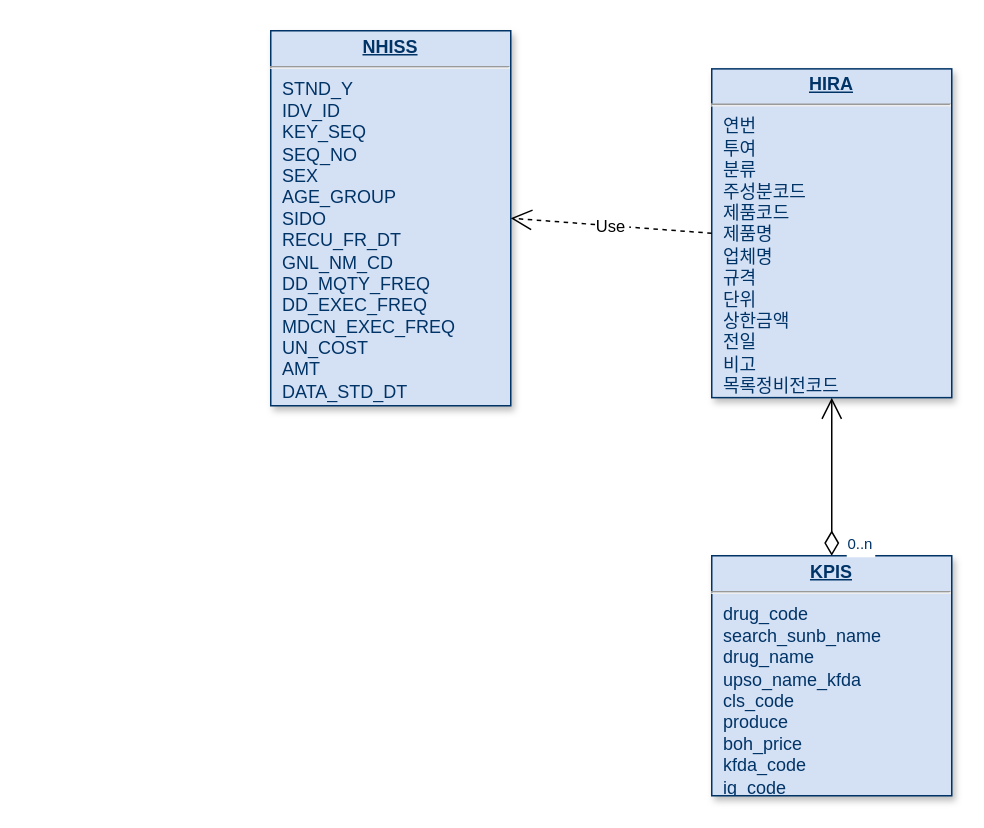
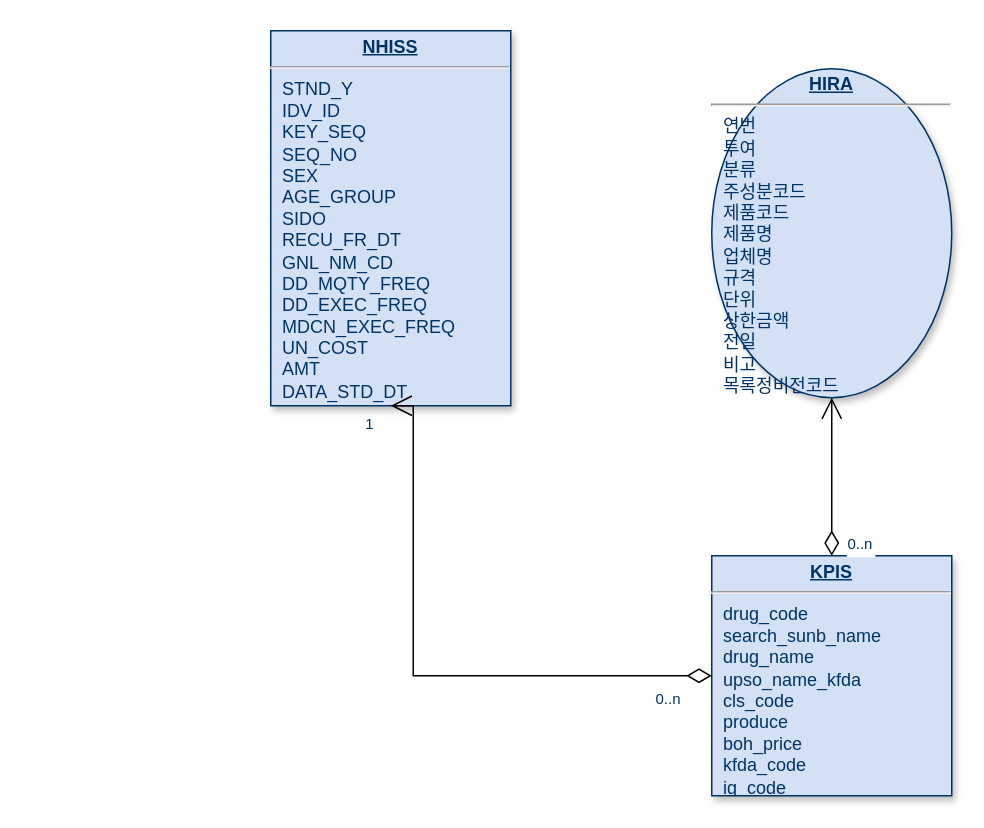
  <mxCell id="0" />
  <mxCell id="1" parent="0" />
  <mxCell id="2" value="&lt;p style=&quot;margin: 0px ; margin-top: 4px ; text-align: center ; text-decoration: underline&quot;&gt;&lt;strong&gt;KPIS&lt;/strong&gt;&lt;/p&gt;&lt;hr&gt;&lt;p style=&quot;margin: 0px ; margin-left: 8px&quot;&gt;drug_code&lt;/p&gt;&lt;p style=&quot;margin: 0px ; margin-left: 8px&quot;&gt;search_sunb_name&lt;/p&gt;&lt;p style=&quot;margin: 0px ; margin-left: 8px&quot;&gt;drug_name&lt;/p&gt;&lt;p style=&quot;margin: 0px ; margin-left: 8px&quot;&gt;upso_name_kfda&lt;/p&gt;&lt;p style=&quot;margin: 0px ; margin-left: 8px&quot;&gt;cls_code&lt;/p&gt;&lt;p style=&quot;margin: 0px ; margin-left: 8px&quot;&gt;produce&lt;/p&gt;&lt;p style=&quot;margin: 0px ; margin-left: 8px&quot;&gt;boh_price&lt;/p&gt;&lt;p style=&quot;margin: 0px ; margin-left: 8px&quot;&gt;kfda_code&lt;/p&gt;&lt;p style=&quot;margin: 0px ; margin-left: 8px&quot;&gt;ig_code&lt;br&gt;&lt;/p&gt;" style="verticalAlign=top;align=left;overflow=fill;fontSize=12;fontFamily=Helvetica;html=1;strokeColor=#003366;shadow=1;fillColor=#D4E1F5;fontColor=#003366" parent="1" vertex="1"><mxGeometry x="314" y="370" width="160" height="160" as="geometry" /></mxCell>
- <mxCell id="3" value="&lt;p style=&quot;margin: 0px ; margin-top: 4px ; text-align: center ; text-decoration: underline&quot;&gt;&lt;b&gt;HIRA&lt;/b&gt;&lt;/p&gt;&lt;hr&gt;&lt;p style=&quot;margin: 0px 0px 0px 8px&quot;&gt;연번&lt;/p&gt;&lt;p style=&quot;margin: 0px 0px 0px 8px&quot;&gt;투여&lt;/p&gt;&lt;p style=&quot;margin: 0px 0px 0px 8px&quot;&gt;분류&lt;/p&gt;&lt;p style=&quot;margin: 0px 0px 0px 8px&quot;&gt;주성분코드&lt;/p&gt;&lt;p style=&quot;margin: 0px 0px 0px 8px&quot;&gt;제품코드&lt;/p&gt;&lt;p style=&quot;margin: 0px 0px 0px 8px&quot;&gt;제품명&lt;/p&gt;&lt;p style=&quot;margin: 0px 0px 0px 8px&quot;&gt;업체명&lt;/p&gt;&lt;p style=&quot;margin: 0px 0px 0px 8px&quot;&gt;규격&lt;/p&gt;&lt;p style=&quot;margin: 0px 0px 0px 8px&quot;&gt;단위&lt;/p&gt;&lt;p style=&quot;margin: 0px 0px 0px 8px&quot;&gt;상한금액&lt;/p&gt;&lt;p style=&quot;margin: 0px 0px 0px 8px&quot;&gt;전일&lt;/p&gt;&lt;p style=&quot;margin: 0px 0px 0px 8px&quot;&gt;비고&lt;/p&gt;&lt;p style=&quot;margin: 0px 0px 0px 8px&quot;&gt;목록정비전코드&lt;br&gt;&lt;/p&gt;" style="verticalAlign=top;align=left;overflow=fill;fontSize=12;fontFamily=Helvetica;html=1;strokeColor=#003366;shadow=1;fillColor=#D4E1F5;fontColor=#003366" parent="1" vertex="1"><mxGeometry x="314" y="45.41" width="160" height="219.18" as="geometry" /></mxCell>
+ <mxCell id="3" value="&lt;p style=&quot;margin: 0px ; margin-top: 4px ; text-align: center ; text-decoration: underline&quot;&gt;&lt;b&gt;HIRA&lt;/b&gt;&lt;/p&gt;&lt;hr&gt;&lt;p style=&quot;margin: 0px 0px 0px 8px&quot;&gt;연번&lt;/p&gt;&lt;p style=&quot;margin: 0px 0px 0px 8px&quot;&gt;투여&lt;/p&gt;&lt;p style=&quot;margin: 0px 0px 0px 8px&quot;&gt;분류&lt;/p&gt;&lt;p style=&quot;margin: 0px 0px 0px 8px&quot;&gt;주성분코드&lt;/p&gt;&lt;p style=&quot;margin: 0px 0px 0px 8px&quot;&gt;제품코드&lt;/p&gt;&lt;p style=&quot;margin: 0px 0px 0px 8px&quot;&gt;제품명&lt;/p&gt;&lt;p style=&quot;margin: 0px 0px 0px 8px&quot;&gt;업체명&lt;/p&gt;&lt;p style=&quot;margin: 0px 0px 0px 8px&quot;&gt;규격&lt;/p&gt;&lt;p style=&quot;margin: 0px 0px 0px 8px&quot;&gt;단위&lt;/p&gt;&lt;p style=&quot;margin: 0px 0px 0px 8px&quot;&gt;상한금액&lt;/p&gt;&lt;p style=&quot;margin: 0px 0px 0px 8px&quot;&gt;전일&lt;/p&gt;&lt;p style=&quot;margin: 0px 0px 0px 8px&quot;&gt;비고&lt;/p&gt;&lt;p style=&quot;margin: 0px 0px 0px 8px&quot;&gt;목록정비전코드&lt;br&gt;&lt;/p&gt;" style="ellipse;verticalAlign=top;align=left;overflow=fill;fontSize=12;fontFamily=Helvetica;html=1;strokeColor=#003366;shadow=1;fillColor=#D4E1F5;fontColor=#003366;" parent="1" vertex="1"><mxGeometry x="314" y="45.41" width="160" height="219.18" as="geometry" /></mxCell>
  <mxCell id="4" value="&lt;p style=&quot;margin: 0px ; margin-top: 4px ; text-align: center ; text-decoration: underline&quot;&gt;&lt;strong&gt;NHISS&lt;/strong&gt;&lt;/p&gt;&lt;hr&gt;&lt;p style=&quot;margin: 0px ; margin-left: 8px&quot;&gt;STND_Y&lt;/p&gt;&lt;p style=&quot;margin: 0px ; margin-left: 8px&quot;&gt;IDV_ID&lt;/p&gt;&lt;p style=&quot;margin: 0px ; margin-left: 8px&quot;&gt;KEY_SEQ&lt;/p&gt;&lt;p style=&quot;margin: 0px ; margin-left: 8px&quot;&gt;SEQ_NO&lt;/p&gt;&lt;p style=&quot;margin: 0px ; margin-left: 8px&quot;&gt;SEX&lt;/p&gt;&lt;p style=&quot;margin: 0px ; margin-left: 8px&quot;&gt;AGE_GROUP&lt;/p&gt;&lt;p style=&quot;margin: 0px ; margin-left: 8px&quot;&gt;SIDO&lt;/p&gt;&lt;p style=&quot;margin: 0px ; margin-left: 8px&quot;&gt;RECU_FR_DT&lt;/p&gt;&lt;p style=&quot;margin: 0px ; margin-left: 8px&quot;&gt;GNL_NM_CD&lt;/p&gt;&lt;p style=&quot;margin: 0px ; margin-left: 8px&quot;&gt;DD_MQTY_FREQ&lt;/p&gt;&lt;p style=&quot;margin: 0px ; margin-left: 8px&quot;&gt;DD_EXEC_FREQ&lt;/p&gt;&lt;p style=&quot;margin: 0px ; margin-left: 8px&quot;&gt;MDCN_EXEC_FREQ&lt;/p&gt;&lt;p style=&quot;margin: 0px ; margin-left: 8px&quot;&gt;UN_COST&lt;/p&gt;&lt;p style=&quot;margin: 0px ; margin-left: 8px&quot;&gt;AMT&lt;/p&gt;&lt;p style=&quot;margin: 0px ; margin-left: 8px&quot;&gt;DATA_STD_DT&lt;br&gt;&lt;/p&gt;" style="verticalAlign=top;align=left;overflow=fill;fontSize=12;fontFamily=Helvetica;html=1;strokeColor=#003366;shadow=1;fillColor=#D4E1F5;fontColor=#003366" parent="1" vertex="1"><mxGeometry x="20" y="20" width="160" height="250" as="geometry" /></mxCell>
  <mxCell id="5" value="" style="endArrow=open;endSize=12;startArrow=diamondThin;startSize=14;startFill=0;edgeStyle=orthogonalEdgeStyle;rounded=0;exitX=0.5;exitY=0;exitDx=0;exitDy=0;entryX=0.5;entryY=1;entryDx=0;entryDy=0;" parent="1" source="2" target="3" edge="1"><mxGeometry x="519.36" y="180" as="geometry"><mxPoint x="-325.64" y="70" as="sourcePoint" /><mxPoint x="-165.64" y="70" as="targetPoint" /><Array as="points"><mxPoint x="394" y="340" /><mxPoint x="394" y="340" /></Array></mxGeometry></mxCell>
  <mxCell id="6" value="0..n" style="resizable=0;align=left;verticalAlign=top;labelBackgroundColor=#ffffff;fontSize=10;strokeColor=#003366;shadow=1;fillColor=#D4E1F5;fontColor=#003366" parent="5" connectable="0" vertex="1"><mxGeometry x="-1" relative="1" as="geometry"><mxPoint x="8.92" y="-20" as="offset" /></mxGeometry></mxCell>
  <mxCell id="7" value="" style="resizable=0;align=right;verticalAlign=top;labelBackgroundColor=#ffffff;fontSize=10;strokeColor=#003366;shadow=1;fillColor=#D4E1F5;fontColor=#003366" parent="5" connectable="0" vertex="1"><mxGeometry x="1" relative="1" as="geometry"><mxPoint x="-550" y="-160.0" as="offset" /></mxGeometry></mxCell>
- <mxCell id="11" value="Use" style="endArrow=open;endSize=12;dashed=1;exitX=0;exitY=0.5;exitDx=0;exitDy=0;entryX=1;entryY=0.5;entryDx=0;entryDy=0;" parent="1" source="3" target="4" edge="1"><mxGeometry x="430" y="50" as="geometry"><mxPoint x="-415" y="-60" as="sourcePoint" /><mxPoint x="-165" y="439" as="targetPoint" /><Array as="points" /></mxGeometry></mxCell>
+ <mxCell id="8" value="" style="endArrow=open;endSize=12;startArrow=diamondThin;startSize=14;startFill=0;edgeStyle=orthogonalEdgeStyle;exitX=0;exitY=0.5;rounded=0;exitDx=0;exitDy=0;entryX=0.5;entryY=1;entryDx=0;entryDy=0;" parent="1" source="2" target="4" edge="1"><mxGeometry x="769.36" y="450" as="geometry"><mxPoint x="-75.64" y="340" as="sourcePoint" /><mxPoint x="84.36" y="340" as="targetPoint" /><Array as="points"><mxPoint x="115" y="450" /></Array></mxGeometry></mxCell>
+ <mxCell id="9" value="0..n" style="resizable=0;align=left;verticalAlign=top;labelBackgroundColor=#ffffff;fontSize=10;strokeColor=#003366;shadow=1;fillColor=#D4E1F5;fontColor=#003366" parent="8" connectable="0" vertex="1"><mxGeometry x="-1" relative="1" as="geometry"><mxPoint x="-39.0" y="3.04" as="offset" /></mxGeometry></mxCell>
+ <mxCell id="10" value="1" style="resizable=0;align=right;verticalAlign=top;labelBackgroundColor=#ffffff;fontSize=10;strokeColor=#003366;shadow=1;fillColor=#D4E1F5;fontColor=#003366" parent="8" connectable="0" vertex="1"><mxGeometry x="1" relative="1" as="geometry"><mxPoint x="-10" as="offset" /></mxGeometry></mxCell>
